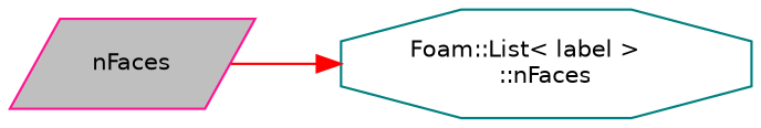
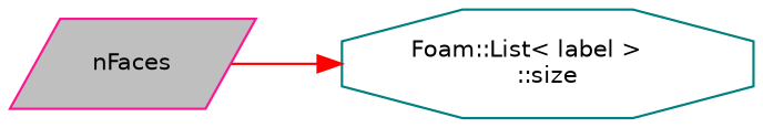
  digraph {
    rankdir=LR
    node [fontname=Helvetica fontsize=10]
    n1 [color=deeppink fillcolor=grey75 fontcolor=black height=0.2 label=nFaces shape=parallelogram style=filled width=0.4]
-   n2 [color=teal height=0.2 label="Foam::List\< label \>\l::nFaces" shape=octagon width=0.4]
+   n2 [color=teal height=0.2 label="Foam::List\< label \>\l::size" shape=octagon width=0.4]
    n1 -> n2 [color=red fontname=Helvetica fontsize=10 labelfontname=Helvetica labelfontsize=10 style=solid]
  }
